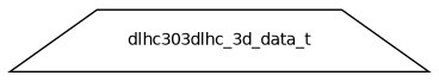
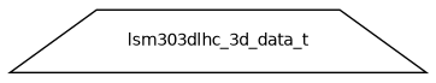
  digraph {
    rankdir=LR
-   n1 [color=black fillcolor=white fontname=Helvetica fontsize=10 height=0.2 label=dlhc303dlhc_3d_data_t shape=trapezium style=filled width=0.4]
+   n1 [color=black fillcolor=white fontname=Helvetica fontsize=10 height=0.2 label=lsm303dlhc_3d_data_t shape=trapezium style=filled width=0.4]
  }
